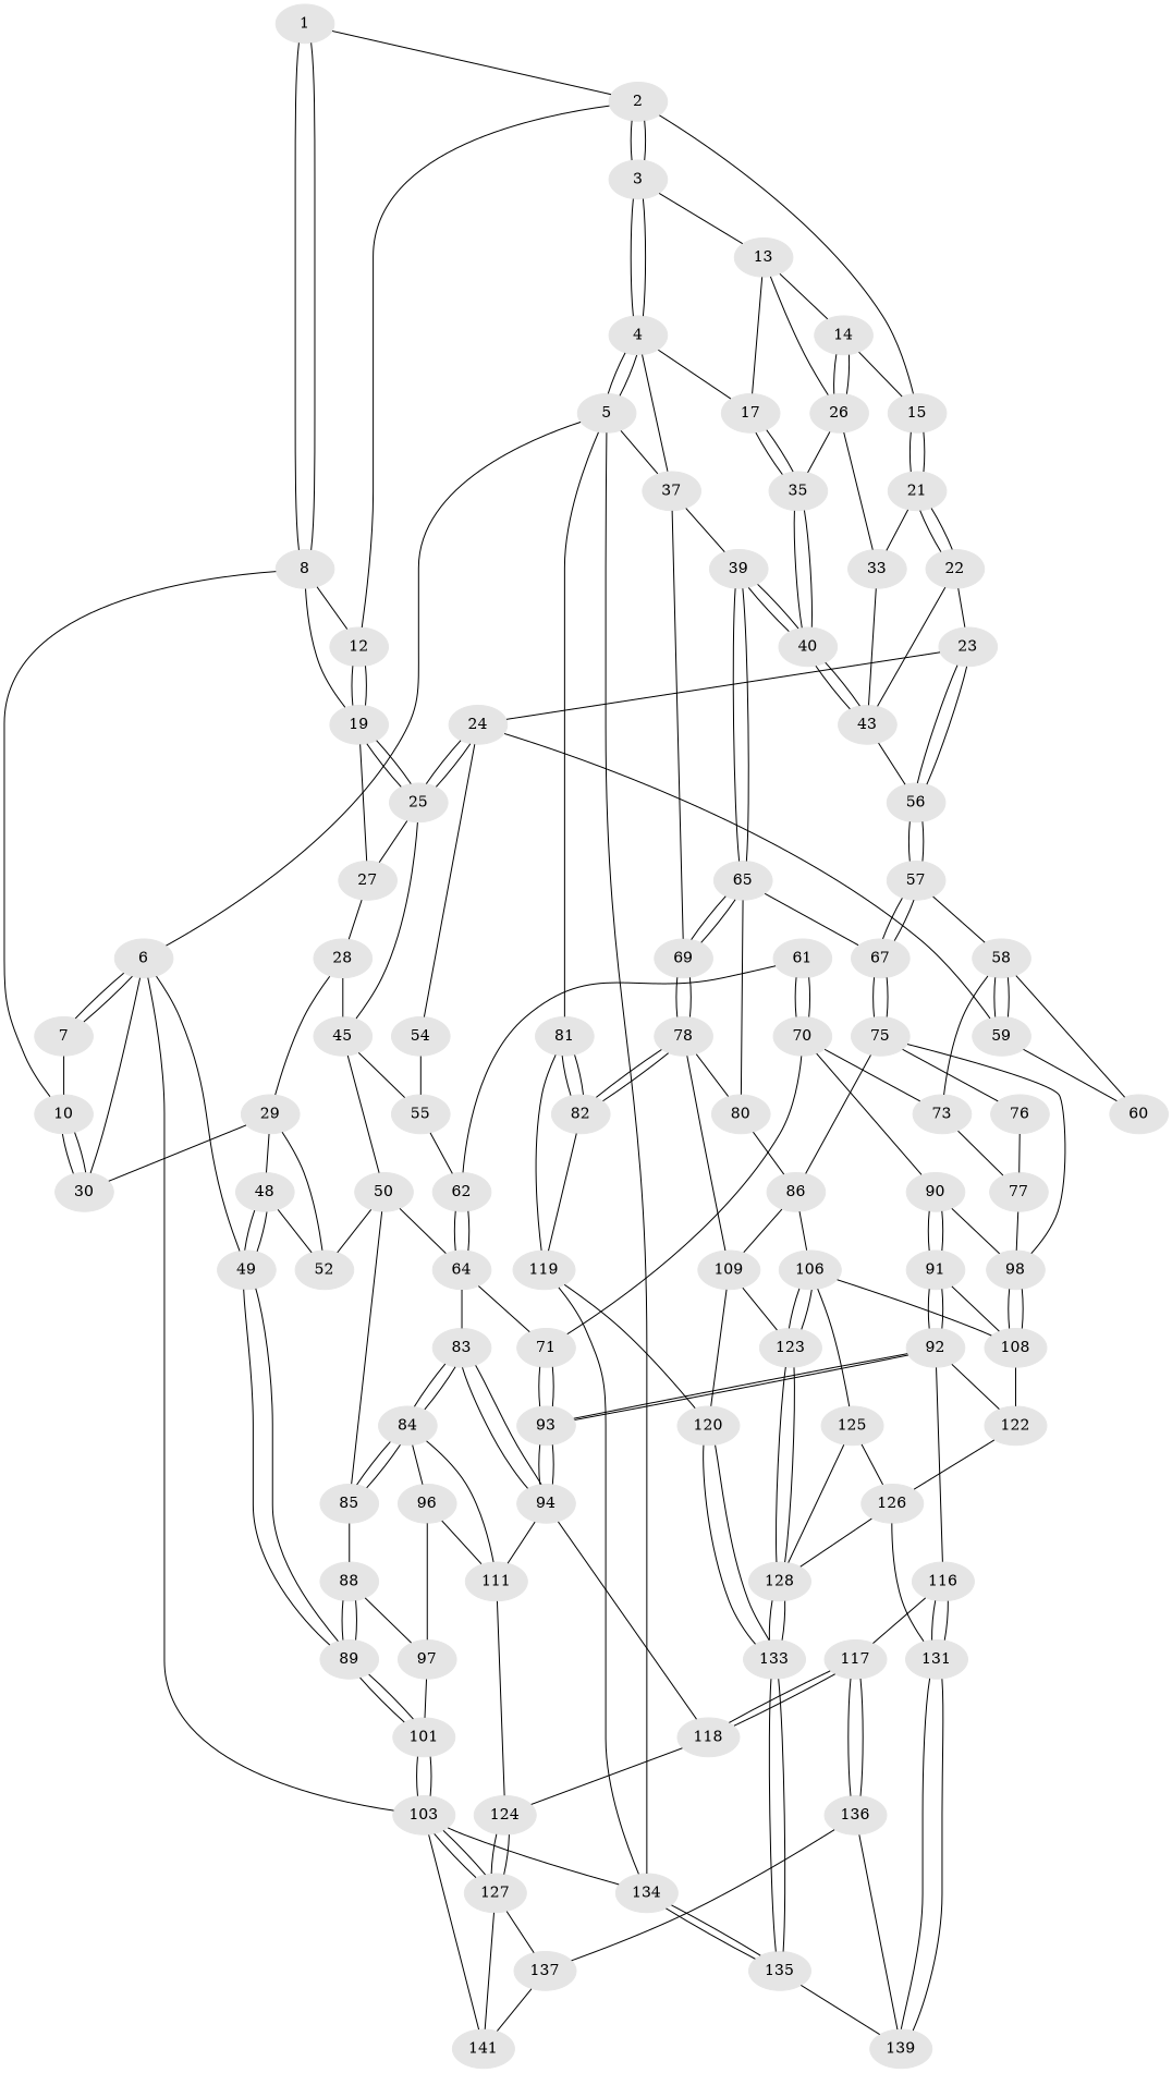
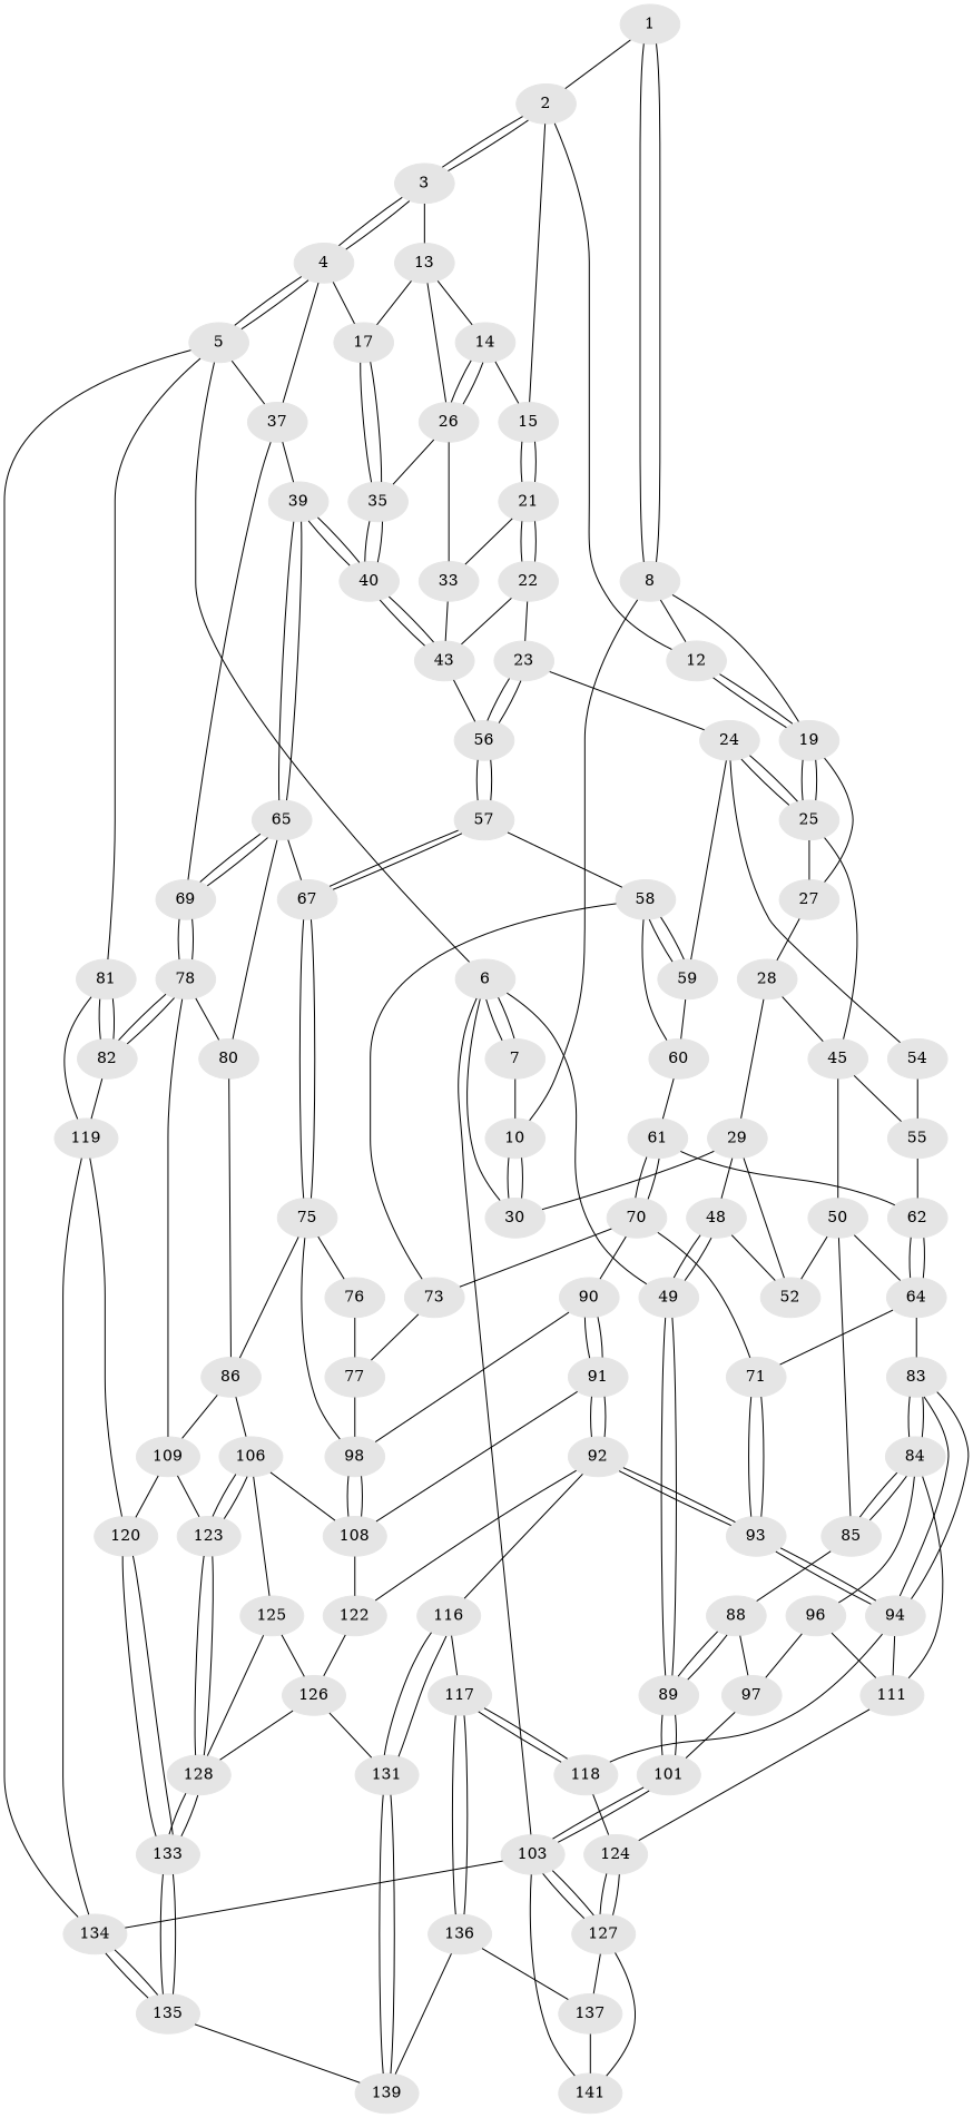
  graph {
    node [color=gray90 style=filled]
    2 [super="+11"]
    1
    8 [super="+9"]
    3
    12
    15
    10
    19 [super="+20"]
    4 [super="+16"]
    13 [super="+18"]
    21 [super="+34"]
    5 [super="+41"]
    17
    37 [super="+38"]
    14
    26 [super="+32"]
    6 [super="+31"]
    81
    134
    35
    39
    69
    7
    30
    49
    103 [super="+104"]
    82
    119 [super="+132"]
    135 [super="+142"]
    89
    127 [super="+138"]
    141
    25 [super="+36"]
    27
    33 [super="+42"]
    22
    40
    45 [super="+46"]
    28
    23
    43 [super="+44"]
    24 [super="+53"]
    56
    54
    59
    57
    55 [super="+63"]
    60
    50 [super="+51"]
    29 [super="+47"]
    48
    52
    65 [super="+66"]
    78 [super="+79"]
    67
    80
    64 [super="+72"]
    85
    62
    101
    71
    83
    88
    58 [super="+68"]
    73
    75 [super="+87"]
    61
    77 [super="+100"]
    70 [super="+74"]
    90
    93
    84 [super="+95"]
    94 [super="+113"]
    86 [super="+105"]
    76
    98 [super="+99"]
    109 [super="+121"]
    91
    106 [super="+107"]
    108 [super="+114"]
    123
    120
    96 [super="+110"]
    111 [super="+112"]
    118
    97 [super="+102"]
    124
    125
    92 [super="+115"]
    116
    122
    117
    131
    126 [super="+130"]
    137 [super="+143"]
    128 [super="+129"]
    133
    136 [super="+140"]
    139
    2 -- 3
    2 -- 3
    2 -- 12
    2 -- 15
    1 -- 2
    1 -- 8
    1 -- 8
    8 -- 12
    8 -- 10
    8 -- 19
    3 -- 4
    3 -- 4
    3 -- 13
    12 -- 19
    12 -- 19
    15 -- 21
    15 -- 21
    10 -- 30
    10 -- 30
    19 -- 25
    19 -- 25
    19 -- 27
    4 -- 5
    4 -- 5
    4 -- 17
    4 -- 37
    13 -- 17
    13 -- 14
    13 -- 26
    21 -- 33 [weight=2]
    21 -- 22
    21 -- 22
    5 -- 37
    5 -- 6
    5 -- 81
    5 -- 134
    17 -- 35
    17 -- 35
    37 -- 39
    37 -- 69
    14 -- 15
    14 -- 26
    14 -- 26
    26 -- 35
    26 -- 33
    6 -- 7
    6 -- 7
    6 -- 30
    6 -- 49
    6 -- 103
    81 -- 82
    81 -- 82
    81 -- 119
    134 -- 135
    134 -- 135
    35 -- 40
    35 -- 40
    39 -- 40
    39 -- 40
    39 -- 65
    39 -- 65
    69 -- 78
    69 -- 78
    7 -- 10
    49 -- 89
    49 -- 89
    103 -- 134
    103 -- 127
    103 -- 127
    103 -- 141
    82 -- 119
    119 -- 134
    119 -- 120
    135 -- 139
    89 -- 101
    89 -- 101
    127 -- 141
    127 -- 137
    25 -- 27
    25 -- 45
    27 -- 28
    33 -- 43
    22 -- 23
    22 -- 43
    40 -- 43
    40 -- 43
    45 -- 55
    45 -- 50
    28 -- 45
    28 -- 29
    23 -- 24
    23 -- 56
    23 -- 56
    43 -- 56
    24 -- 25
    24 -- 25
    24 -- 54
    24 -- 59
    56 -- 57
    56 -- 57
    54 -- 55 [weight=2]
    59 -- 60
    57 -- 67
    57 -- 67
    57 -- 58
    55 -- 62
+   60 -- 61
    50 -- 52
    50 -- 64
    50 -- 85
    29 -- 30
    29 -- 48
    29 -- 52
    48 -- 49
    48 -- 49
    48 -- 52
    65 -- 69
    65 -- 69
    65 -- 67
    65 -- 80
    78 -- 82
    78 -- 82
    78 -- 80
    78 -- 109
    67 -- 75
    67 -- 75
    80 -- 86
    64 -- 71
    64 -- 83
    85 -- 88
    62 -- 64
    62 -- 64
    101 -- 103
    101 -- 103
    71 -- 93
    71 -- 93
    83 -- 84
    83 -- 84
    83 -- 94
    83 -- 94
    88 -- 89
    88 -- 89
    88 -- 97
    58 -- 59
    58 -- 59
    58 -- 60
    58 -- 73
    73 -- 77
    75 -- 86
    75 -- 76
    75 -- 98
    61 -- 62
    61 -- 70
    61 -- 70
    77 -- 98
    70 -- 71
    70 -- 73
    70 -- 90
    90 -- 98
    90 -- 91
    90 -- 91
    93 -- 94
    93 -- 94
    84 -- 85
    84 -- 85
    84 -- 96
    84 -- 111
    94 -- 111
    94 -- 118
    86 -- 109
    86 -- 106
    76 -- 77 [weight=2]
    98 -- 108
    98 -- 108
    109 -- 123
    109 -- 120
    91 -- 108
    91 -- 92
    91 -- 92
    106 -- 108
    106 -- 123
    106 -- 123
    106 -- 125
    108 -- 122
    123 -- 128
    123 -- 128
    120 -- 133
    120 -- 133
    96 -- 111
    96 -- 97 [weight=2]
    111 -- 124
    118 -- 124
    97 -- 101
    124 -- 127
    124 -- 127
    125 -- 126
    125 -- 128
    92 -- 93
    92 -- 93
    92 -- 116
    92 -- 122
    116 -- 117
    116 -- 131
    116 -- 131
    122 -- 126
    117 -- 118
    117 -- 118
    117 -- 136
    117 -- 136
    131 -- 139
    131 -- 139
    126 -- 131
    126 -- 128
    137 -- 141
    128 -- 133
    128 -- 133
    133 -- 135
    133 -- 135
    136 -- 137
    136 -- 139
  }
